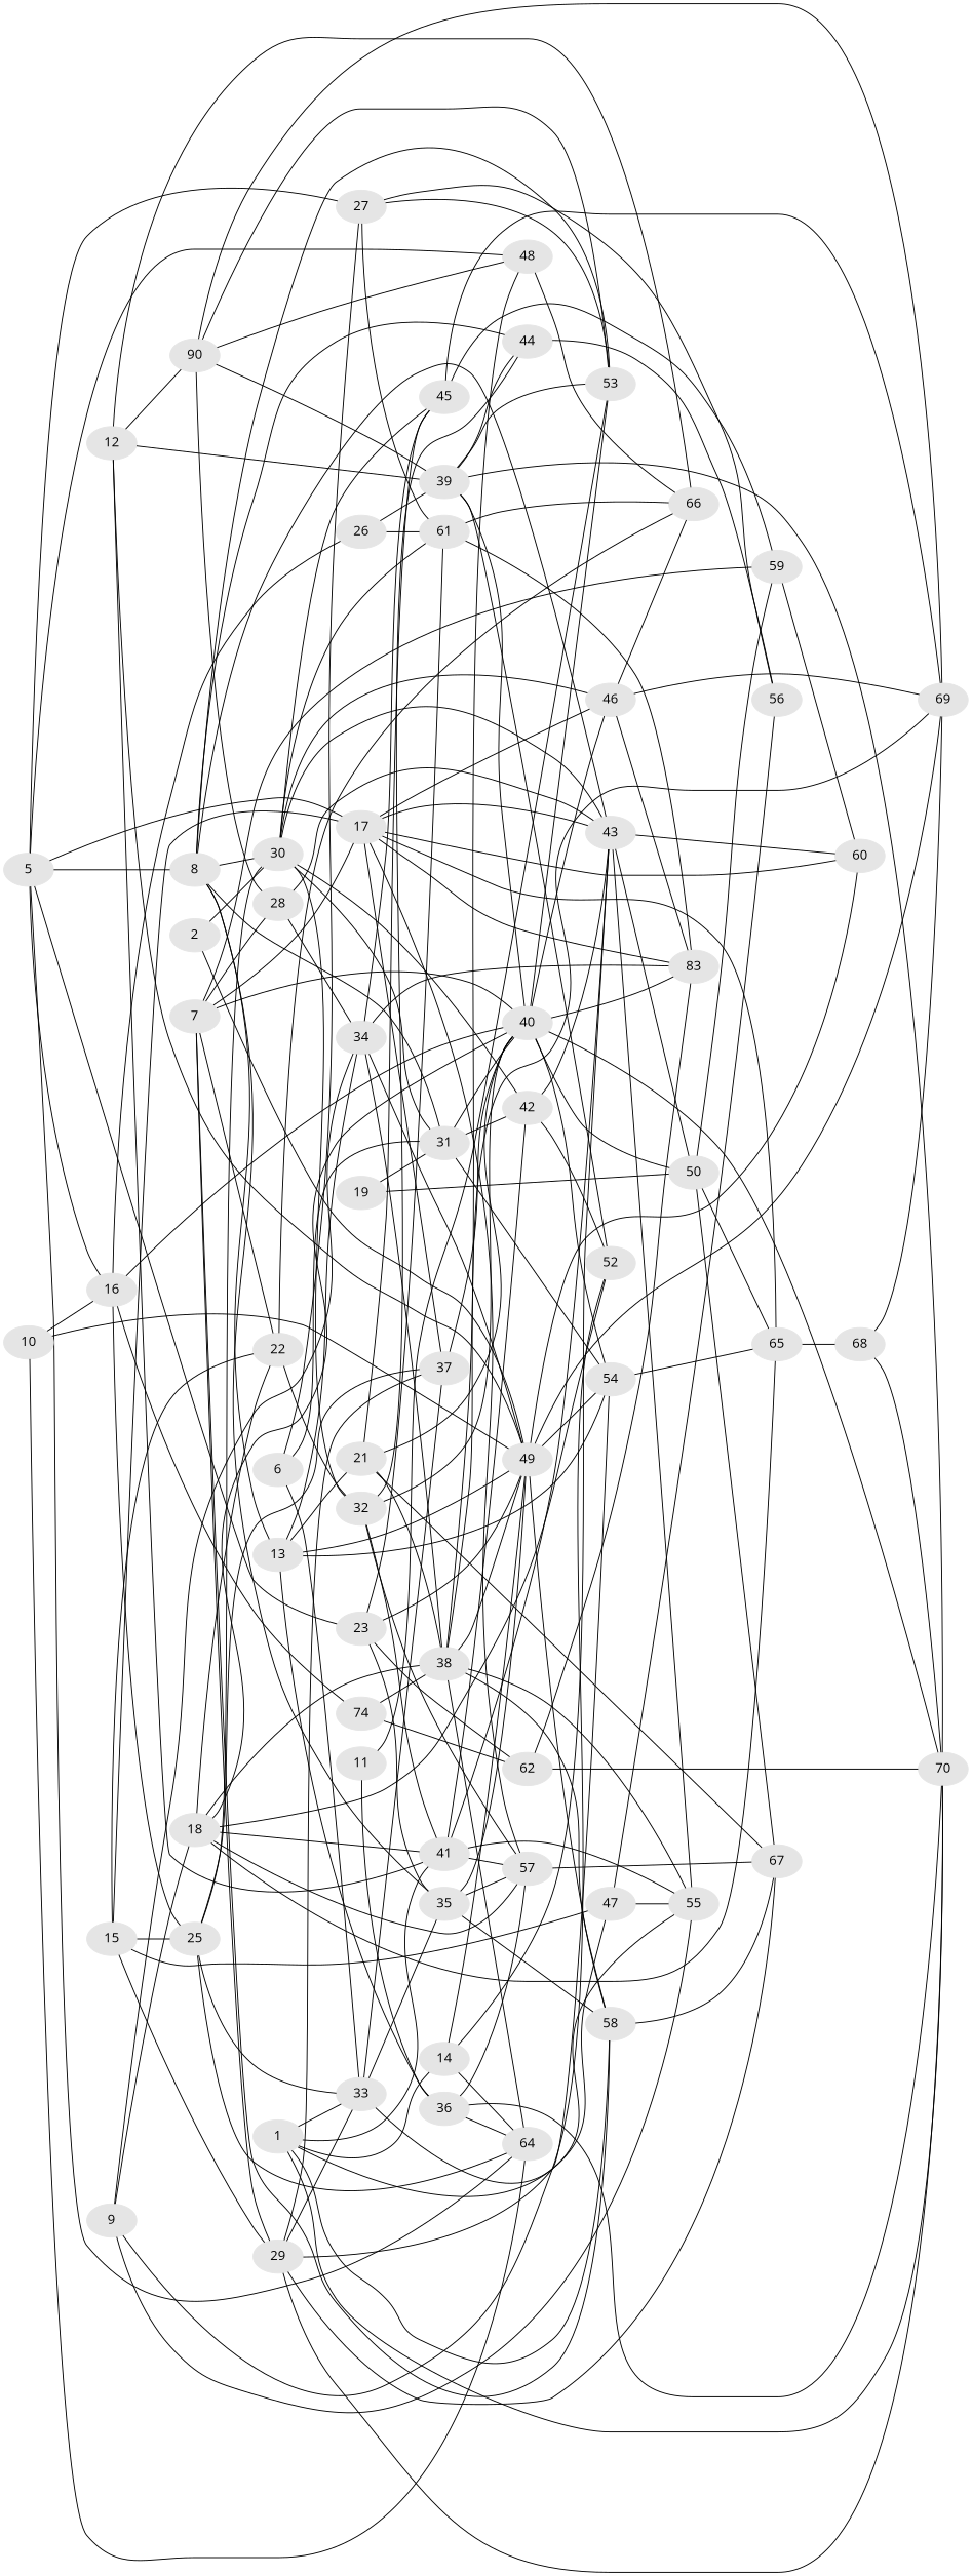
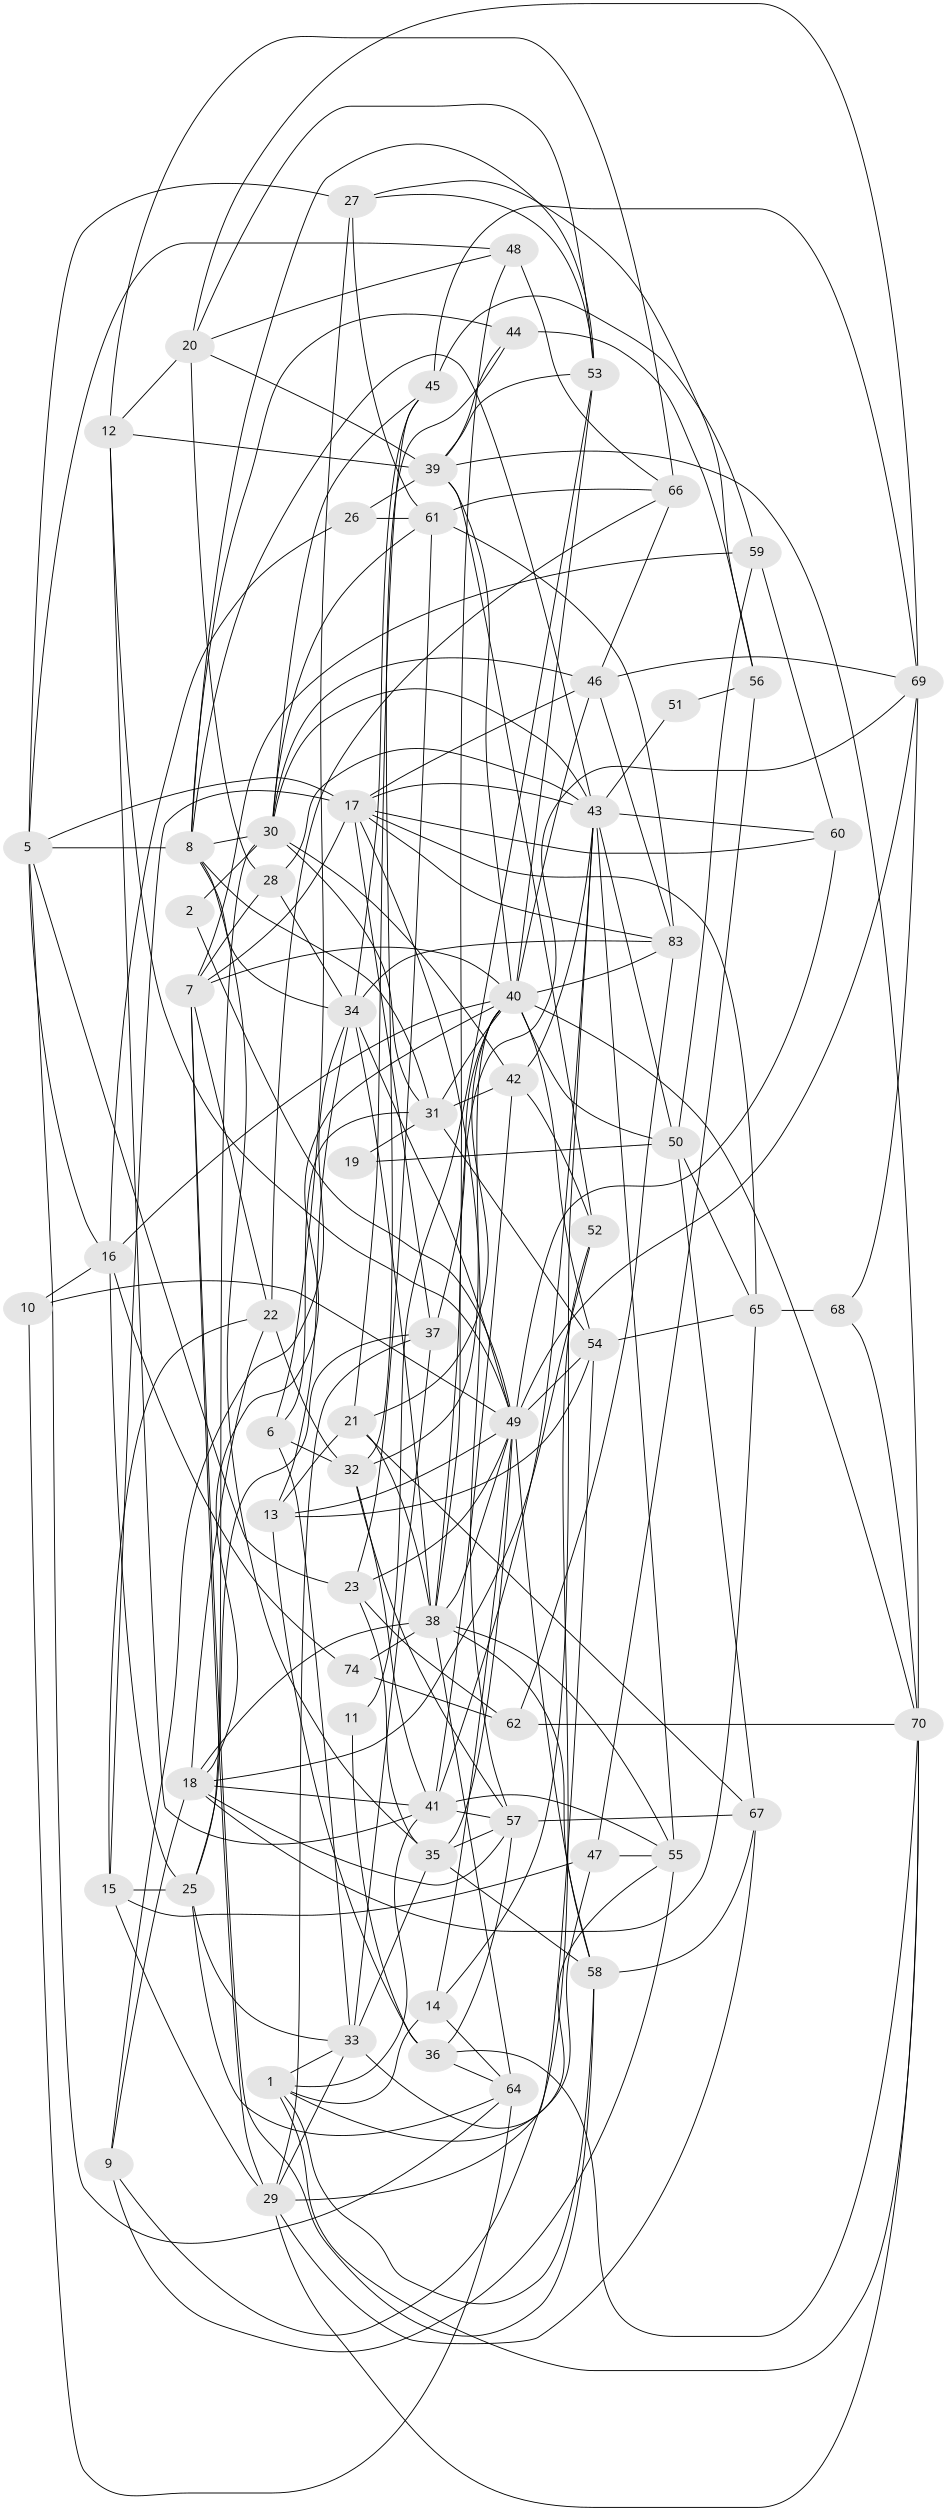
  graph {
    fontname="Open Sans"
    rankdir=LR
    node [color=gray90 fontname="Open Sans" style=filled]
    edge [fontname="Open Sans" weight=1.0]
    1
    14
    33
    41
    47
    58
    70
    49
    64
    43
    35
    55
    37
    57
    42
    56
    67
    2
    30
    46
    31
    45
    61
    54
    60
    69
    39
    40
    44
    53
    52
    66
    n33 [label=83]
    5
    8
    16
    17
    23
    27
    48
    13
    25
    n43 [label=74]
    26
    65
    62
    6
    32
    7
    22
    28
    29
    59
    34
    50
    36
    21
+   51
    9
    18
    38
    10
    11
    12
-   20 [label=90]
+   20
    15
    68
    19
    1 -- 14
    1 -- 33
    1 -- 41
    1 -- 47
    1 -- 58
    1 -- 70
    14 -- 49
    14 -- 64
    14 -- 43
    33 -- 35
    33 -- 55
    33 -- 37
    41 -- 43
    41 -- 55
    41 -- 57
    41 -- 42
    47 -- 55
    47 -- 56
    58 -- 67
    49 -- 58 [weight=2.0]
    49 -- 54
    49 -- 60
    49 -- 69
    43 -- 55
    43 -- 60
    43 -- 50
+   43 -- 51
    35 -- 58
    35 -- 49
    35 -- 57
    37 -- 40
    57 -- 67
    42 -- 43
    42 -- 52
    2 -- 49
    2 -- 30
    30 -- 43
    30 -- 42
    30 -- 46
    30 -- 31
    30 -- 45
    30 -- 61
    46 -- 69
    46 -- 66
    46 -- n33
    31 -- 42
    31 -- 54
    31 -- 40
    45 -- 69
    45 -- 59
    61 -- 66
    61 -- n33
    54 -- 65
    39 -- 70
    39 -- 40
    39 -- 44
    39 -- 53
    39 -- 52
    40 -- 70
    40 -- 46
    40 -- 54
    40 -- 53
    40 -- n33
    40 -- 50
    44 -- 56
    5 -- 64
    5 -- 8
    5 -- 16
    5 -- 17
    5 -- 23
    5 -- 27
    5 -- 48
    8 -- 43
    8 -- 35
    8 -- 30
    8 -- 31
    8 -- 44
    8 -- 53
-   8 -- 13
+   8 -- 34
    16 -- 40
    16 -- 25
    16 -- n43
    16 -- 26
    17 -- 43
    17 -- 37
    17 -- 57
    17 -- 46
    17 -- 60
    17 -- n33
    17 -- 65
    23 -- 49
    23 -- 35
    23 -- 61
    23 -- 62
    27 -- 56
    27 -- 61
    27 -- 53
    48 -- 66
    13 -- 49
    13 -- 54
    13 -- 34
    13 -- 36
    13 -- 21
    25 -- 33
    25 -- 64
    25 -- 37
    25 -- 30
    n43 -- 62
    n43 -- 38
    26 -- 61
    26 -- 39
    65 -- 68
    62 -- 70
    62 -- n33
    6 -- 33
    6 -- 31
    6 -- 27
-   30 -- 32
+   6 -- 32
    32 -- 41
    32 -- 57
    32 -- 40
    32 -- 44
    7 -- 58
    7 -- 40
    7 -- 17
    7 -- 22
    7 -- 28
    7 -- 29
    7 -- 59
    22 -- 66
    22 -- 32
    28 -- 43 [weight=2.0]
    28 -- 34
    29 -- 33
    29 -- 70
    29 -- 37
    29 -- 67
    29 -- 54
    59 -- 60
    34 -- 49
    34 -- 45
    34 -- n33
    34 -- 38
    50 -- 67
    50 -- 65
    50 -- 59
    36 -- 70
    36 -- 64
    36 -- 57
    21 -- 67
    21 -- 45
    21 -- 40
    21 -- 38
+   51 -- 56
    9 -- 55
    9 -- 52
    9 -- 34
    9 -- 18
    18 -- 41
    18 -- 57
    18 -- 40
    18 -- 52
    18 -- 65
    18 -- 22
    18 -- 38
    38 -- 58
    38 -- 49
    38 -- 64
    38 -- 55
    38 -- 69
    38 -- 48
    10 -- 49
    10 -- 64
    10 -- 16
    11 -- 53
    11 -- 36
    12 -- 41
    12 -- 49
    12 -- 39
    12 -- 66
    12 -- 20
    20 -- 69
    20 -- 39
    20 -- 53
    20 -- 48
    20 -- 28
    15 -- 47
    15 -- 17
    15 -- 25
    15 -- 22
    15 -- 29
    68 -- 70
    68 -- 69
    19 -- 31
    19 -- 50
  }
